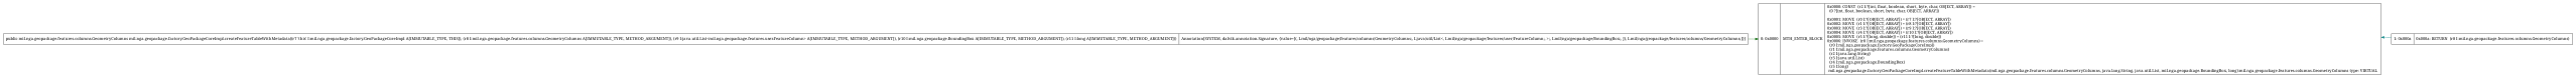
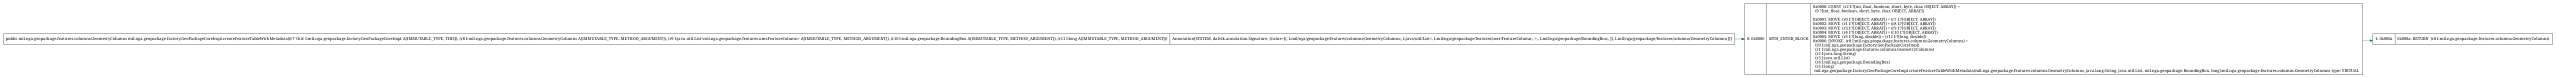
  digraph {
    rankdir=LR
    fontname="Noto Serif"
    node [shape=record fontname="Noto Serif"]
    edge [fontname="Noto Serif"]
    n1 [label="{0\:\ 0x0000|MTH_ENTER_BLOCK\l|0x0000: CONST  (r2 I:?[int, float, boolean, short, byte, char, OBJECT, ARRAY]) = \l  (0 ?[int, float, boolean, short, byte, char, OBJECT, ARRAY])\l \l0x0001: MOVE  (r0 I:?[OBJECT, ARRAY]) = (r7 I:?[OBJECT, ARRAY]) \l0x0002: MOVE  (r1 I:?[OBJECT, ARRAY]) = (r8 I:?[OBJECT, ARRAY]) \l0x0003: MOVE  (r3 I:?[OBJECT, ARRAY]) = (r9 I:?[OBJECT, ARRAY]) \l0x0004: MOVE  (r4 I:?[OBJECT, ARRAY]) = (r10 I:?[OBJECT, ARRAY]) \l0x0005: MOVE  (r5 I:?[long, double]) = (r11 I:?[long, double]) \l0x0006: INVOKE  (r8 I:mil.nga.geopackage.features.columns.GeometryColumns) = \l  (r0 I:mil.nga.geopackage.factory.GeoPackageCoreImpl)\l  (r1 I:mil.nga.geopackage.features.columns.GeometryColumns)\l  (r2 I:java.lang.String)\l  (r3 I:java.util.List)\l  (r4 I:mil.nga.geopackage.BoundingBox)\l  (r5 I:long)\l mil.nga.geopackage.factory.GeoPackageCoreImpl.createFeatureTableWithMetadata(mil.nga.geopackage.features.columns.GeometryColumns, java.lang.String, java.util.List, mil.nga.geopackage.BoundingBox, long):mil.nga.geopackage.features.columns.GeometryColumns type: VIRTUAL \l}"]
    n2 [label="{1\:\ 0x000a|0x000a: RETURN  (r8 I:mil.nga.geopackage.features.columns.GeometryColumns) \l}"]
    n3 [label="{public mil.nga.geopackage.features.columns.GeometryColumns mil.nga.geopackage.factory.GeoPackageCoreImpl.createFeatureTableWithMetadata((r7 'this' I:mil.nga.geopackage.factory.GeoPackageCoreImpl A[IMMUTABLE_TYPE, THIS]), (r8 I:mil.nga.geopackage.features.columns.GeometryColumns A[IMMUTABLE_TYPE, METHOD_ARGUMENT]), (r9 I:java.util.List\<mil.nga.geopackage.features.user.FeatureColumn\> A[IMMUTABLE_TYPE, METHOD_ARGUMENT]), (r10 I:mil.nga.geopackage.BoundingBox A[IMMUTABLE_TYPE, METHOD_ARGUMENT]), (r11 I:long A[IMMUTABLE_TYPE, METHOD_ARGUMENT]))  | Annotation[SYSTEM, dalvik.annotation.Signature, \{value=[(, Lmil\/nga\/geopackage\/features\/columns\/GeometryColumns;, Ljava\/util\/List\<, Lmil\/nga\/geopackage\/features\/user\/FeatureColumn;, \>;, Lmil\/nga\/geopackage\/BoundingBox;, J), Lmil\/nga\/geopackage\/features\/columns\/GeometryColumns;]\}]\l}"]
-   n2 -> n1 [color=teal]
+   n1 -> n2 [color=teal]
    n3 -> n1 [color=darkgreen]
  }
